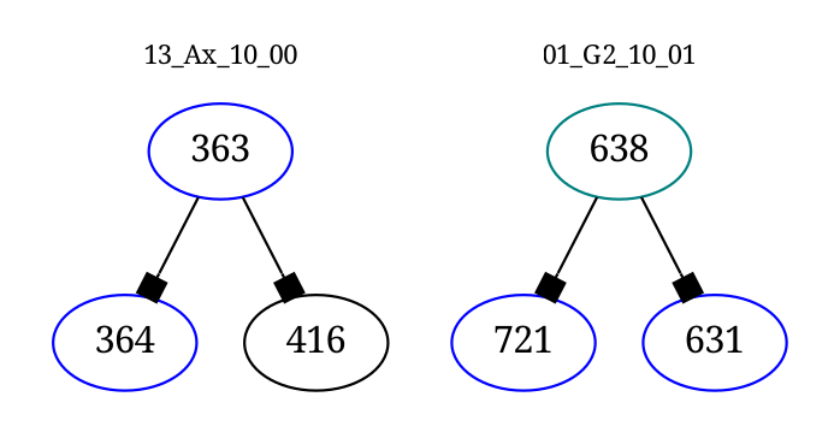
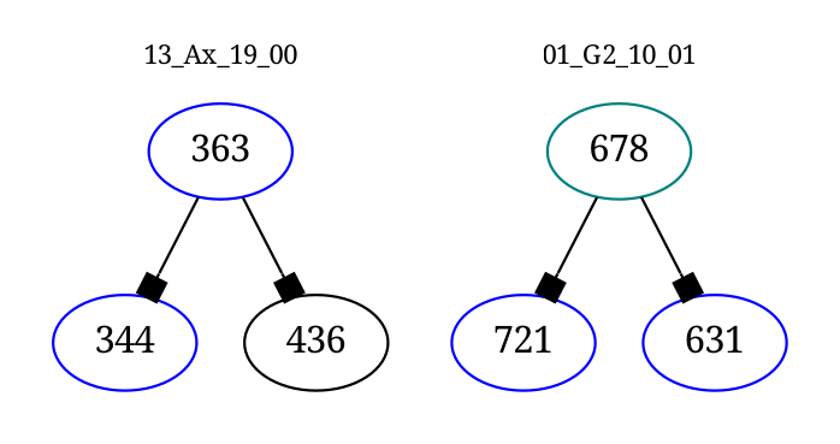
  digraph {
    fontname="Noto Serif"
    node [color=blue fontname="Noto Serif"]
    edge [arrowhead=box color=black fontname="Noto Serif"]
    n1 [label=363]
-   n2 [label=364]
-   n3 [color=black label=416]
-   n4 [color=teal label=638]
+   n2 [label=344]
+   n3 [color=black label=436]
+   n4 [color=teal label=678]
    n5 [label=721]
    n6 [label=631]
    subgraph cluster_1 {
      color=white
      fontsize=10
-     label="13_Ax_10_00"
+     label="13_Ax_19_00"
      n1
      n2
      n3
    }
    subgraph cluster_2 {
      color=white
      fontsize=10
      label="01_G2_10_01"
      n4
      n5
      n6
    }
    n1 -> n2
    n1 -> n3
    n4 -> n5
    n4 -> n6
  }
